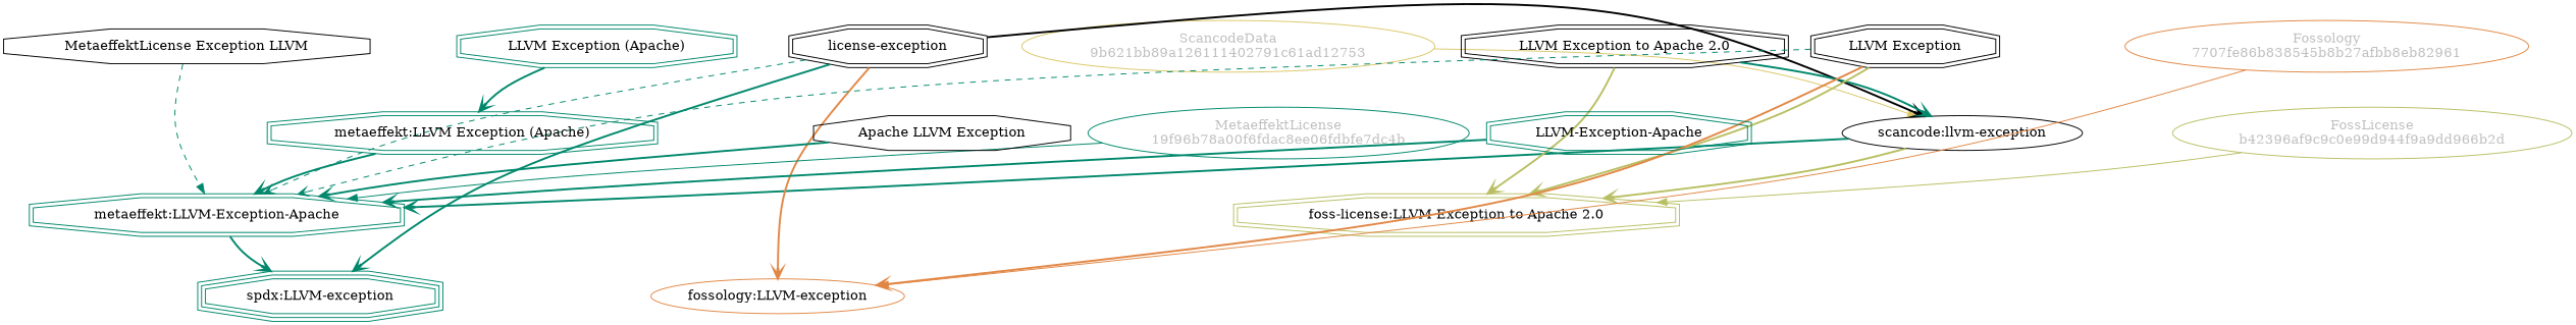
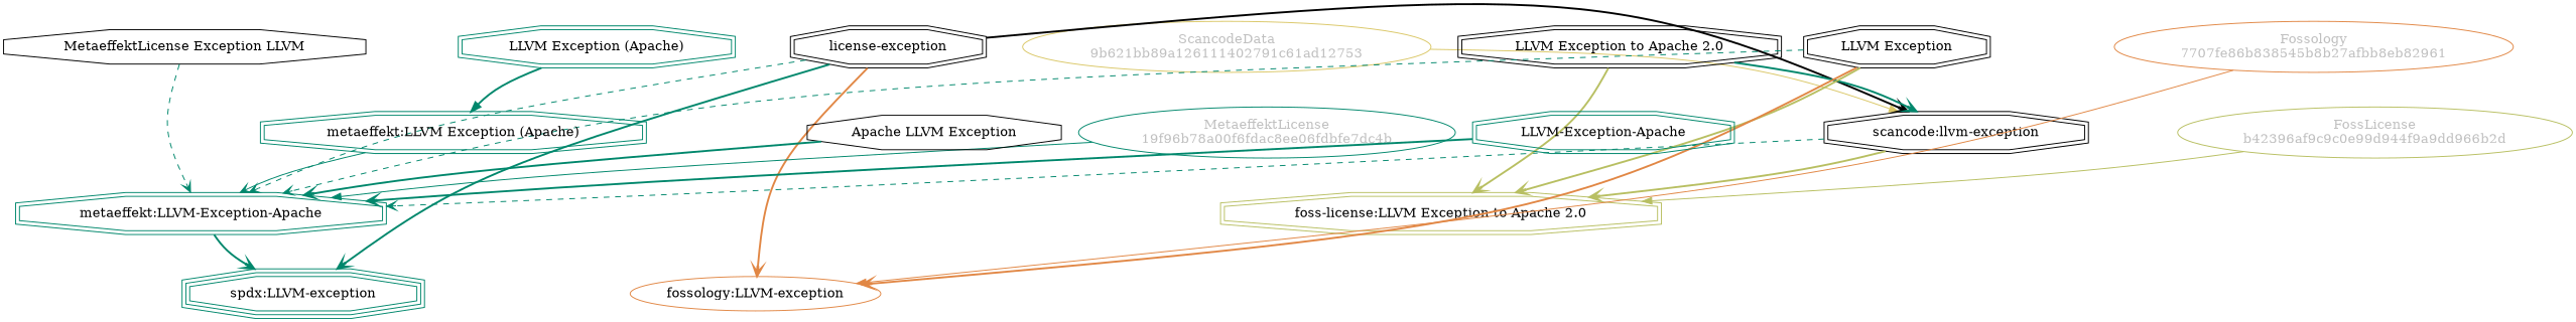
  strict digraph {
    splines=curved
    node [shape=doubleoctagon color="#00876c"]
    edge [arrowhead=vee color="#00876c" style=bold weight=0.7]
    n1 [label="MetaeffektLicense Exception LLVM" shape=octagon color=""]
    n2 [label="metaeffekt:LLVM-Exception-Apache"]
    n3 [label="spdx:LLVM-exception" shape=tripleoctagon]
    n4 [color="#dac767" fillcolor="beige;1" fontcolor=gray label="ScancodeData\n9b621bb89a126111402791c61ad12753" shape=ellipse]
-   n5 [label="scancode:llvm-exception" shape=ellipse color=""]
+   n5 [label="scancode:llvm-exception" color=""]
    n6 [color="#b8bf62" label="foss-license:LLVM Exception to Apache 2.0"]
    n7 [label="license-exception" color=""]
    n8 [color="#e18745" label="fossology:LLVM-exception" shape=ellipse]
    n9 [label="LLVM Exception to Apache 2.0" color=""]
    n10 [color="#e18745" fillcolor="beige;1" fontcolor=gray label="Fossology\n7707fe86b838545b8b27afbb8eb82961" shape=ellipse]
    n11 [label="LLVM Exception" color=""]
    n12 [fillcolor="beige;1" fontcolor=gray label="MetaeffektLicense\n19f96b78a00f6fdac8ee06fdbfe7dc4b" shape=ellipse]
    n13 [label="LLVM-Exception-Apache"]
    n14 [label="metaeffekt:LLVM Exception (Apache)"]
    n15 [label="LLVM Exception (Apache)"]
    n16 [color=black label="Apache LLVM Exception" shape=octagon]
    n17 [color="#b8bf62" fillcolor="beige;1" fontcolor=gray label="FossLicense\nb42396af9c9c0e99d944f9a9dd966b2d" shape=ellipse]
-   n1 -> n2 [arrowhead=normal style=dashed weight=0.5]
+   n1 -> n2 [style=dashed weight=0.5]
    n2 -> n3
    n4 -> n5 [color="#dac767" weight=0.5 arrowhead="" style=""]
-   n5 -> n2 [weight=0.5]
+   n5 -> n2 [style=dashed weight=0.5]
    n5 -> n6 [color="#b8bf62"]
    n7 -> n2 [style=dashed weight=0.5]
    n7 -> n3
    n7 -> n5 [color=""]
    n7 -> n8 [color="#e18745"]
    n9 -> n5
    n9 -> n6 [color="#b8bf62"]
    n10 -> n8 [color="#e18745" weight=0.5 arrowhead="" style=""]
    n11 -> n2 [style=dashed weight=0.5]
    n11 -> n6 [color="#b8bf62"]
    n11 -> n8 [color="#e18745"]
    n12 -> n2 [weight=0.5 arrowhead="" style=""]
    n13 -> n2
-   n14 -> n2
-   n15 -> n14
+   n14 -> n2 [style=solid]
+   n15 -> n14 [arrowhead=normal]
    n16 -> n2 [weight=0.5]
    n17 -> n6 [color="#b8bf62" weight=0.5 arrowhead="" style=""]
  }
